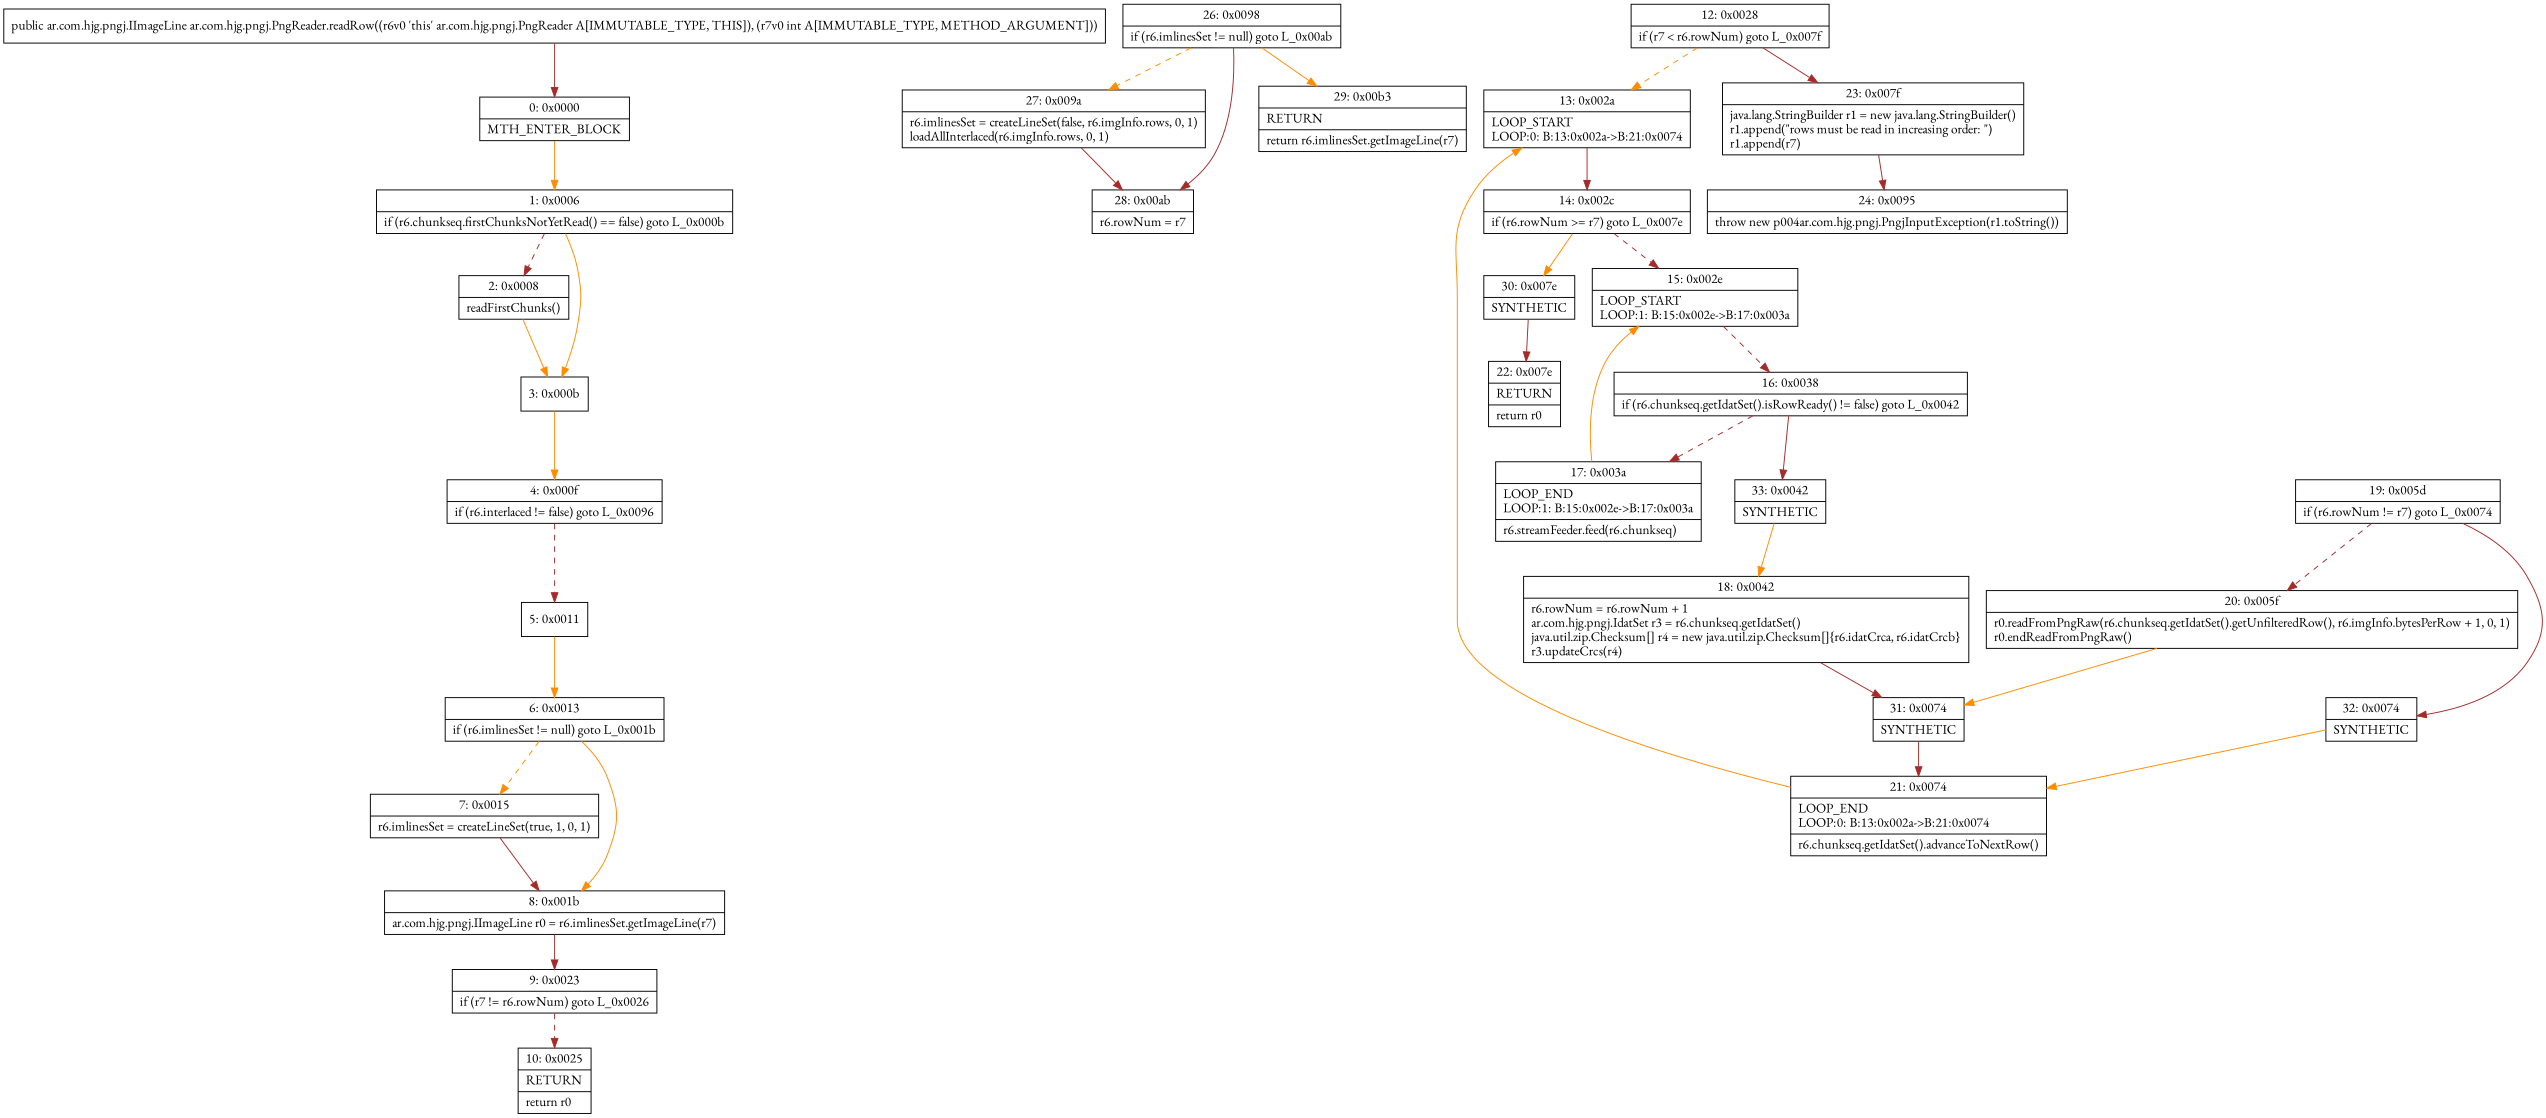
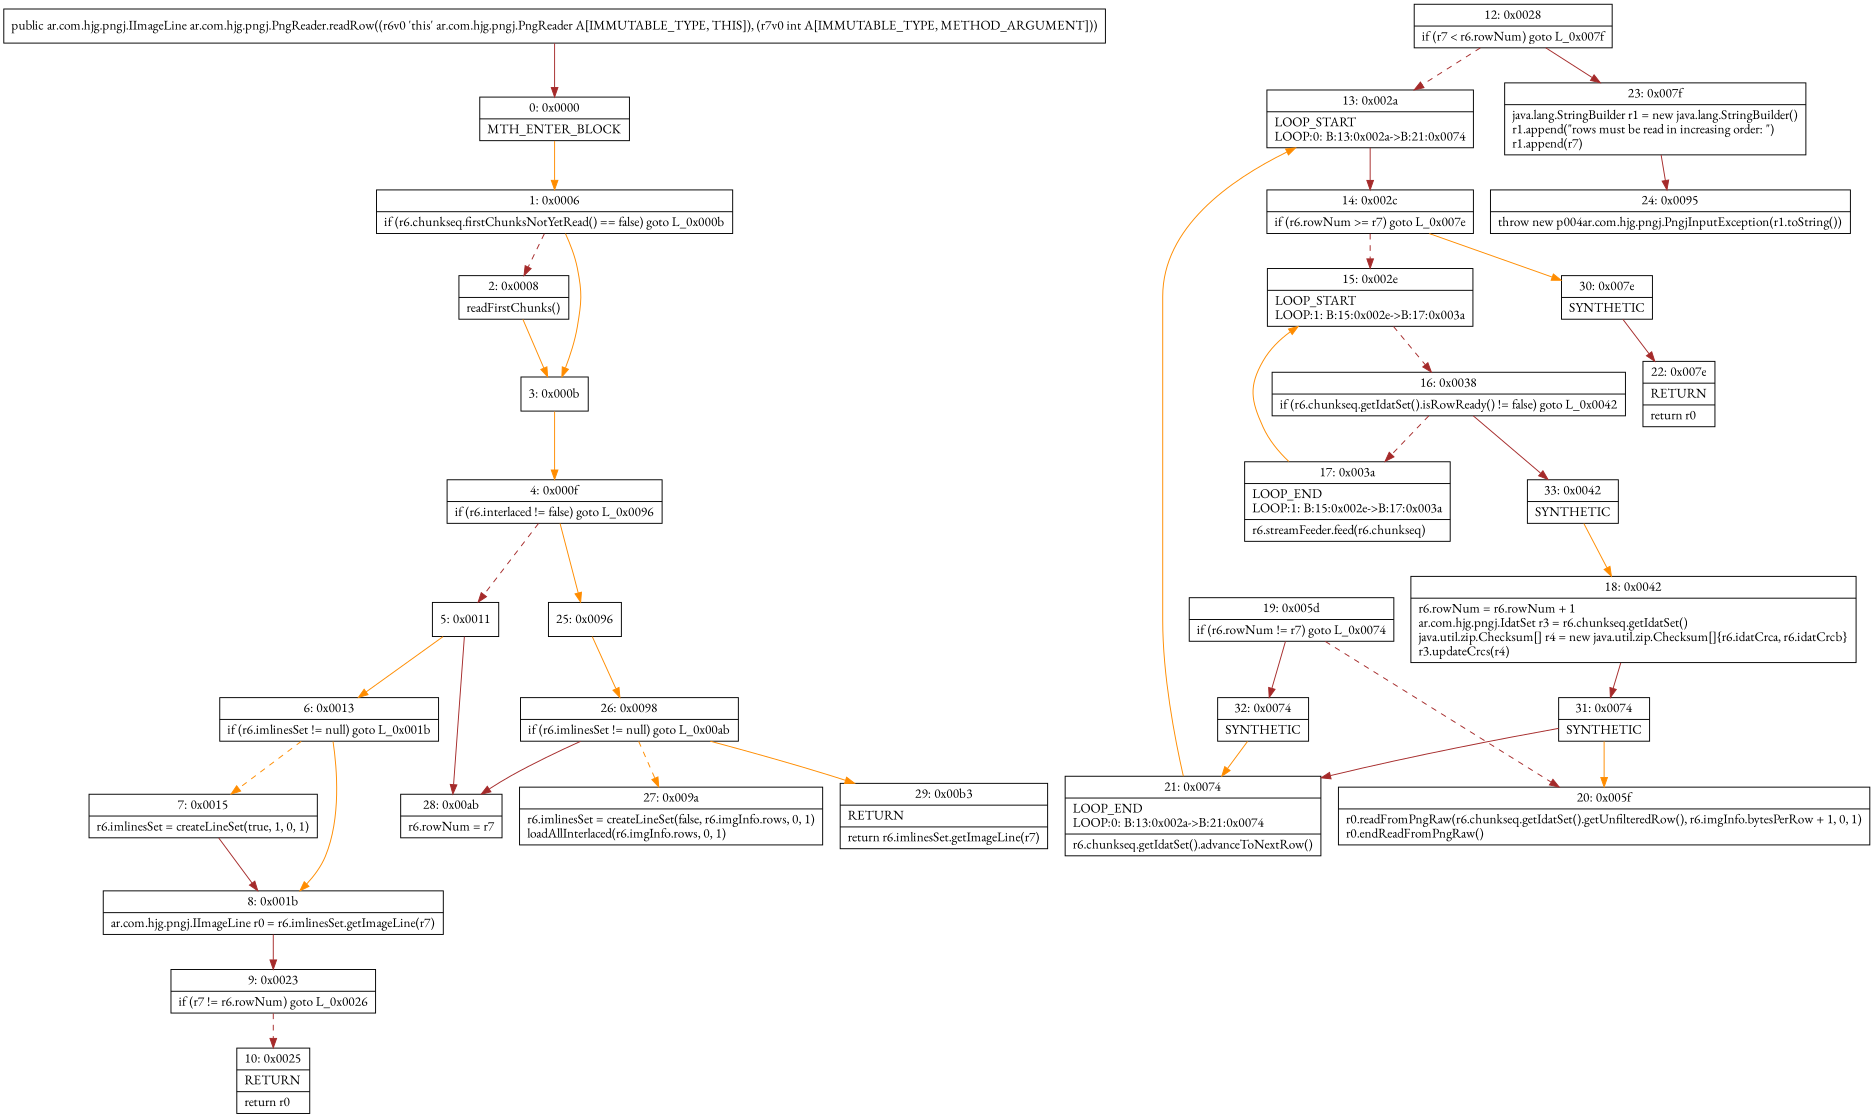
  digraph {
    fontname="EB Garamond"
    node [fontname="EB Garamond" shape=record]
    edge [color=brown fontname="EB Garamond"]
    n1 [label="{0\:\ 0x0000|MTH_ENTER_BLOCK\l}"]
    n2 [label="{1\:\ 0x0006|if (r6.chunkseq.firstChunksNotYetRead() == false) goto L_0x000b\l}"]
    n3 [label="{2\:\ 0x0008|readFirstChunks()\l}"]
    n4 [label="{3\:\ 0x000b}"]
    n5 [label="{4\:\ 0x000f|if (r6.interlaced != false) goto L_0x0096\l}"]
    n6 [label="{5\:\ 0x0011}"]
+   n7 [label="{25\:\ 0x0096}"]
    n8 [label="{6\:\ 0x0013|if (r6.imlinesSet != null) goto L_0x001b\l}"]
    n9 [label="{26\:\ 0x0098|if (r6.imlinesSet != null) goto L_0x00ab\l}"]
    n10 [label="{7\:\ 0x0015|r6.imlinesSet = createLineSet(true, 1, 0, 1)\l}"]
    n11 [label="{8\:\ 0x001b|ar.com.hjg.pngj.IImageLine r0 = r6.imlinesSet.getImageLine(r7)\l}"]
    n12 [label="{9\:\ 0x0023|if (r7 != r6.rowNum) goto L_0x0026\l}"]
    n13 [label="{10\:\ 0x0025|RETURN\l|return r0\l}"]
    n14 [label="{12\:\ 0x0028|if (r7 \< r6.rowNum) goto L_0x007f\l}"]
    n15 [label="{13\:\ 0x002a|LOOP_START\lLOOP:0: B:13:0x002a\-\>B:21:0x0074\l}"]
    n16 [label="{23\:\ 0x007f|java.lang.StringBuilder r1 = new java.lang.StringBuilder()\lr1.append(\"rows must be read in increasing order: \")\lr1.append(r7)\l}"]
    n17 [label="{14\:\ 0x002c|if (r6.rowNum \>= r7) goto L_0x007e\l}"]
    n18 [label="{24\:\ 0x0095|throw new p004ar.com.hjg.pngj.PngjInputException(r1.toString())\l}"]
    n19 [label="{15\:\ 0x002e|LOOP_START\lLOOP:1: B:15:0x002e\-\>B:17:0x003a\l}"]
    n20 [label="{30\:\ 0x007e|SYNTHETIC\l}"]
    n21 [label="{16\:\ 0x0038|if (r6.chunkseq.getIdatSet().isRowReady() != false) goto L_0x0042\l}"]
    n22 [label="{22\:\ 0x007e|RETURN\l|return r0\l}"]
    n23 [label="{17\:\ 0x003a|LOOP_END\lLOOP:1: B:15:0x002e\-\>B:17:0x003a\l|r6.streamFeeder.feed(r6.chunkseq)\l}"]
    n24 [label="{33\:\ 0x0042|SYNTHETIC\l}"]
    n25 [label="{18\:\ 0x0042|r6.rowNum = r6.rowNum + 1\lar.com.hjg.pngj.IdatSet r3 = r6.chunkseq.getIdatSet()\ljava.util.zip.Checksum[] r4 = new java.util.zip.Checksum[]\{r6.idatCrca, r6.idatCrcb\}\lr3.updateCrcs(r4)\l}"]
    n26 [label="{31\:\ 0x0074|SYNTHETIC\l}"]
    n27 [label="{19\:\ 0x005d|if (r6.rowNum != r7) goto L_0x0074\l}"]
    n28 [label="{20\:\ 0x005f|r0.readFromPngRaw(r6.chunkseq.getIdatSet().getUnfilteredRow(), r6.imgInfo.bytesPerRow + 1, 0, 1)\lr0.endReadFromPngRaw()\l}"]
    n29 [label="{32\:\ 0x0074|SYNTHETIC\l}"]
    n30 [label="{21\:\ 0x0074|LOOP_END\lLOOP:0: B:13:0x002a\-\>B:21:0x0074\l|r6.chunkseq.getIdatSet().advanceToNextRow()\l}"]
    n31 [label="{27\:\ 0x009a|r6.imlinesSet = createLineSet(false, r6.imgInfo.rows, 0, 1)\lloadAllInterlaced(r6.imgInfo.rows, 0, 1)\l}"]
    n32 [label="{28\:\ 0x00ab|r6.rowNum = r7\l}"]
    n33 [label="{29\:\ 0x00b3|RETURN\l|return r6.imlinesSet.getImageLine(r7)\l}"]
    n34 [label="{public ar.com.hjg.pngj.IImageLine ar.com.hjg.pngj.PngReader.readRow((r6v0 'this' ar.com.hjg.pngj.PngReader A[IMMUTABLE_TYPE, THIS]), (r7v0 int A[IMMUTABLE_TYPE, METHOD_ARGUMENT])) }"]
    n1 -> n2 [color=darkorange]
    n2 -> n3 [style=dashed]
    n2 -> n4 [color=darkorange]
    n3 -> n4 [color=darkorange]
    n4 -> n5 [color=darkorange]
    n5 -> n6 [style=dashed]
+   n5 -> n7 [color=darkorange]
    n6 -> n8 [color=darkorange]
+   n7 -> n9 [color=darkorange]
    n8 -> n10 [color=darkorange style=dashed]
    n8 -> n11 [color=darkorange]
    n9 -> n31 [color=darkorange style=dashed]
    n9 -> n32
    n9 -> n33 [color=darkorange]
    n10 -> n11
    n11 -> n12
    n12 -> n13 [style=dashed]
-   n14 -> n15 [color=darkorange style=dashed]
+   n14 -> n15 [style=dashed]
    n14 -> n16
    n15 -> n17
    n16 -> n18
    n17 -> n19 [style=dashed]
    n17 -> n20 [color=darkorange]
    n19 -> n21 [style=dashed]
    n20 -> n22
    n21 -> n23 [style=dashed]
    n21 -> n24
    n23 -> n19 [color=darkorange]
    n24 -> n25 [color=darkorange]
    n25 -> n26
    n26 -> n30
    n27 -> n28 [style=dashed]
    n27 -> n29
-   n28 -> n26 [color=darkorange]
+   n26 -> n28 [color=darkorange]
    n29 -> n30 [color=darkorange]
    n30 -> n15 [color=darkorange]
-   n31 -> n32
+   n6 -> n32
    n34 -> n1
  }
